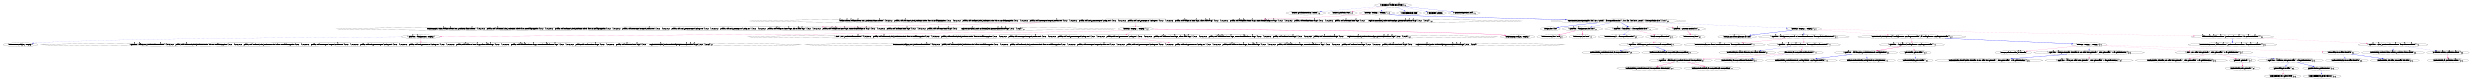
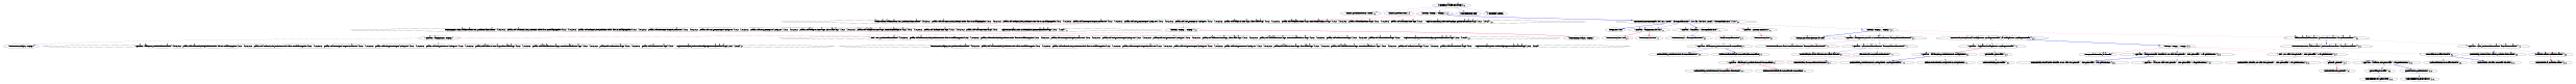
  digraph {
    edge [color=deeppink style=solid]
    n1 [label=<(METHOD,transferFormatters)<SUB>778</SUB>>]
    n2 [label=<(PARAM,JUnitTestRunner runner)<SUB>778</SUB>>]
    n3 [label=<(PARAM,JUnitTest test)<SUB>779</SUB>>]
    n4 [label=<(BLOCK,&lt;empty&gt;,&lt;empty&gt;)<SUB>779</SUB>>]
    n5 [label=<(MODIFIER,PRIVATE)>]
    n6 [label=<(MODIFIER,STATIC)>]
-   n7 [label=<(METHOD_RETURN,void)<SUB>778</SUB>>]
    n8 [label=<(addFormatter,addFormatter(new JUnitResultFormatter() {\012\012    public void startTestSuite(JUnitTest suite) throws BuildException {\012    }\012\012    public void endTestSuite(JUnitTest suite) throws BuildException {\012    }\012\012    public void setOutput(OutputStream out) {\012    }\012\012    public void setSystemOutput(String out) {\012    }\012\012    public void setSystemError(String err) {\012    }\012\012    public void addError(Test arg0, Throwable arg1) {\012    }\012\012    public void addFailure(Test arg0, AssertionFailedError arg1) {\012    }\012\012    public void endTest(Test arg0) {\012    }\012\012    public void startTest(Test arg0) {\012        registerTestCase(JUnitVersionHelper.getTestCaseName(arg0));\012    }\012}))<SUB>780</SUB>>]
    n9 [label=<(CONTROL_STRUCTURE,for (int i = 0; Some(i &lt; fromCmdLine.size()); i++),for (int i = 0; Some(i &lt; fromCmdLine.size()); i++))<SUB>810</SUB>>]
    n10 [label=<(IDENTIFIER,runner,addFormatter(new JUnitResultFormatter() {\012\012    public void startTestSuite(JUnitTest suite) throws BuildException {\012    }\012\012    public void endTestSuite(JUnitTest suite) throws BuildException {\012    }\012\012    public void setOutput(OutputStream out) {\012    }\012\012    public void setSystemOutput(String out) {\012    }\012\012    public void setSystemError(String err) {\012    }\012\012    public void addError(Test arg0, Throwable arg1) {\012    }\012\012    public void addFailure(Test arg0, AssertionFailedError arg1) {\012    }\012\012    public void endTest(Test arg0) {\012    }\012\012    public void startTest(Test arg0) {\012        registerTestCase(JUnitVersionHelper.getTestCaseName(arg0));\012    }\012}))<SUB>780</SUB>>]
    n11 [label=<(BLOCK,&lt;empty&gt;,&lt;empty&gt;)<SUB>780</SUB>>]
    n12 [label=<(LOCAL,int i: int)>]
    n13 [label=<(&lt;operator&gt;.assignment,int i = 0)<SUB>810</SUB>>]
    n14 [label=<(&lt;operator&gt;.lessThan,i &lt; fromCmdLine.size())<SUB>810</SUB>>]
    n15 [label=<(&lt;operator&gt;.postIncrement,i++)<SUB>810</SUB>>]
    n16 [label=<(BLOCK,&lt;empty&gt;,&lt;empty&gt;)<SUB>810</SUB>>]
    n17 [label=<(&lt;operator&gt;.assignment,&lt;empty&gt;)>]
    n18 [label=<(&lt;init&gt;,new JUnitResultFormatter() {\012\012    public void startTestSuite(JUnitTest suite) throws BuildException {\012    }\012\012    public void endTestSuite(JUnitTest suite) throws BuildException {\012    }\012\012    public void setOutput(OutputStream out) {\012    }\012\012    public void setSystemOutput(String out) {\012    }\012\012    public void setSystemError(String err) {\012    }\012\012    public void addError(Test arg0, Throwable arg1) {\012    }\012\012    public void addFailure(Test arg0, AssertionFailedError arg1) {\012    }\012\012    public void endTest(Test arg0) {\012    }\012\012    public void startTest(Test arg0) {\012        registerTestCase(JUnitVersionHelper.getTestCaseName(arg0));\012    }\012})<SUB>780</SUB>>]
    n19 [label=<(IDENTIFIER,$obj26,&lt;empty&gt;)>]
    n20 [label=<(IDENTIFIER,$obj26,&lt;empty&gt;)>]
    n21 [label=<(&lt;operator&gt;.alloc,new JUnitResultFormatter() {\012\012    public void startTestSuite(JUnitTest suite) throws BuildException {\012    }\012\012    public void endTestSuite(JUnitTest suite) throws BuildException {\012    }\012\012    public void setOutput(OutputStream out) {\012    }\012\012    public void setSystemOutput(String out) {\012    }\012\012    public void setSystemError(String err) {\012    }\012\012    public void addError(Test arg0, Throwable arg1) {\012    }\012\012    public void addFailure(Test arg0, AssertionFailedError arg1) {\012    }\012\012    public void endTest(Test arg0) {\012    }\012\012    public void startTest(Test arg0) {\012        registerTestCase(JUnitVersionHelper.getTestCaseName(arg0));\012    }\012})<SUB>780</SUB>>]
    n22 [label=<(IDENTIFIER,$obj26,new JUnitResultFormatter() {\012\012    public void startTestSuite(JUnitTest suite) throws BuildException {\012    }\012\012    public void endTestSuite(JUnitTest suite) throws BuildException {\012    }\012\012    public void setOutput(OutputStream out) {\012    }\012\012    public void setSystemOutput(String out) {\012    }\012\012    public void setSystemError(String err) {\012    }\012\012    public void addError(Test arg0, Throwable arg1) {\012    }\012\012    public void addFailure(Test arg0, AssertionFailedError arg1) {\012    }\012\012    public void endTest(Test arg0) {\012    }\012\012    public void startTest(Test arg0) {\012        registerTestCase(JUnitVersionHelper.getTestCaseName(arg0));\012    }\012})>]
    n23 [label=<(IDENTIFIER,i,int i = 0)<SUB>810</SUB>>]
    n24 [label=<(LITERAL,0,int i = 0)<SUB>810</SUB>>]
    n25 [label=<(IDENTIFIER,i,i &lt; fromCmdLine.size())<SUB>810</SUB>>]
    n26 [label=<(size,fromCmdLine.size())<SUB>810</SUB>>]
    n27 [label=<(IDENTIFIER,i,i++)<SUB>810</SUB>>]
    n28 [label=<(LOCAL,FormatterElement fe: ANY)>]
    n29 [label=<(&lt;operator&gt;.assignment,ANY fe = (FormatterElement) fromCmdLine.elementAt(i))<SUB>811</SUB>>]
    n30 [label=<(CONTROL_STRUCTURE,if (multipleTests &amp;&amp; fe.getUseFile()),if (multipleTests &amp;&amp; fe.getUseFile()))<SUB>812</SUB>>]
    n31 [label=<(addFormatter,addFormatter((JUnitResultFormatter) fe.createFormatter()))<SUB>818</SUB>>]
    n32 [label=<(&lt;operator&gt;.fieldAccess,JUnitTestRunner.fromCmdLine)<SUB>810</SUB>>]
    n33 [label=<(IDENTIFIER,JUnitTestRunner,fromCmdLine.size())<SUB>810</SUB>>]
    n34 [label=<(FIELD_IDENTIFIER,fromCmdLine,fromCmdLine)<SUB>810</SUB>>]
    n35 [label=<(IDENTIFIER,fe,ANY fe = (FormatterElement) fromCmdLine.elementAt(i))<SUB>811</SUB>>]
    n36 [label=<(&lt;operator&gt;.cast,(FormatterElement) fromCmdLine.elementAt(i))<SUB>811</SUB>>]
    n37 [label=<(&lt;operator&gt;.logicalAnd,multipleTests &amp;&amp; fe.getUseFile())<SUB>812</SUB>>]
    n38 [label=<(BLOCK,&lt;empty&gt;,&lt;empty&gt;)<SUB>812</SUB>>]
    n39 [label=<(IDENTIFIER,runner,addFormatter((JUnitResultFormatter) fe.createFormatter()))<SUB>818</SUB>>]
    n40 [label=<(&lt;operator&gt;.cast,(JUnitResultFormatter) fe.createFormatter())<SUB>818</SUB>>]
    n41 [label=<(TYPE_REF,FormatterElement,FormatterElement)<SUB>811</SUB>>]
    n42 [label=<(elementAt,fromCmdLine.elementAt(i))<SUB>811</SUB>>]
    n43 [label=<(&lt;operator&gt;.fieldAccess,JUnitTestRunner.fromCmdLine)<SUB>811</SUB>>]
    n44 [label=<(IDENTIFIER,i,fromCmdLine.elementAt(i))<SUB>811</SUB>>]
    n45 [label=<(IDENTIFIER,JUnitTestRunner,fromCmdLine.elementAt(i))<SUB>811</SUB>>]
    n46 [label=<(FIELD_IDENTIFIER,fromCmdLine,fromCmdLine)<SUB>811</SUB>>]
    n47 [label=<(&lt;operator&gt;.fieldAccess,JUnitTestRunner.multipleTests)<SUB>812</SUB>>]
    n48 [label=<(getUseFile,getUseFile())<SUB>812</SUB>>]
    n49 [label=<(LOCAL,File destFile: java.io.File)>]
    n50 [label=<(&lt;operator&gt;.assignment,File destFile = new File(test.getTodir(), test.getOutfile() + fe.getExtension()))<SUB>813</SUB>>]
    n51 [label=<(&lt;init&gt;,new File(test.getTodir(), test.getOutfile() + fe.getExtension()))<SUB>814</SUB>>]
    n52 [label=<(setOutfile,setOutfile(destFile))<SUB>816</SUB>>]
    n53 [label=<(IDENTIFIER,JUnitTestRunner,multipleTests &amp;&amp; fe.getUseFile())<SUB>812</SUB>>]
    n54 [label=<(FIELD_IDENTIFIER,multipleTests,multipleTests)<SUB>812</SUB>>]
    n55 [label=<(IDENTIFIER,fe,getUseFile())<SUB>812</SUB>>]
    n56 [label=<(IDENTIFIER,destFile,File destFile = new File(test.getTodir(), test.getOutfile() + fe.getExtension()))<SUB>813</SUB>>]
    n57 [label=<(&lt;operator&gt;.alloc,new File(test.getTodir(), test.getOutfile() + fe.getExtension()))<SUB>814</SUB>>]
    n58 [label=<(IDENTIFIER,destFile,new File(test.getTodir(), test.getOutfile() + fe.getExtension()))<SUB>813</SUB>>]
    n59 [label=<(getTodir,getTodir())<SUB>814</SUB>>]
    n60 [label=<(&lt;operator&gt;.addition,test.getOutfile() + fe.getExtension())<SUB>815</SUB>>]
    n61 [label=<(IDENTIFIER,fe,setOutfile(destFile))<SUB>816</SUB>>]
    n62 [label=<(IDENTIFIER,destFile,setOutfile(destFile))<SUB>816</SUB>>]
    n63 [label=<(IDENTIFIER,test,getTodir())<SUB>814</SUB>>]
    n64 [label=<(getOutfile,getOutfile())<SUB>815</SUB>>]
    n65 [label=<(getExtension,getExtension())<SUB>875</SUB>>]
    n66 [label=<(IDENTIFIER,test,getOutfile())<SUB>815</SUB>>]
    n67 [label=<(IDENTIFIER,fe,getExtension())<SUB>815</SUB>>]
    n68 [label=<(TYPE_REF,JUnitResultFormatter,JUnitResultFormatter)<SUB>818</SUB>>]
    n69 [label=<(createFormatter,createFormatter())<SUB>818</SUB>>]
    n70 [label=<(IDENTIFIER,fe,createFormatter())<SUB>818</SUB>>]
    n1 -> n2 [color=blue style=dashed]
    n1 -> n3 [style=dashed]
    n1 -> n4 [color=blue style=dashed]
    n1 -> n5 [color=blue]
    n1 -> n6 [color=blue style=dashed]
-   n1 -> n7 [color=blue]
    n4 -> n8
    n4 -> n9 [color=blue style=bold]
    n8 -> n10
    n8 -> n11
    n9 -> n12 [color=blue style=bold]
    n9 -> n13 [color=blue]
    n9 -> n14 [color=blue style=bold]
    n9 -> n15 [style=dashed]
    n9 -> n16 [color=blue style=dashed]
    n11 -> n17
    n11 -> n18
    n11 -> n19 [style=bold]
    n13 -> n23 [style=bold]
    n13 -> n24 [style=bold]
    n14 -> n25 [color=blue]
    n14 -> n26
    n15 -> n27 [style=bold]
    n16 -> n28 [color=blue style=bold]
    n16 -> n29 [color=blue style=dashed]
    n16 -> n30 [style=dashed]
    n16 -> n31 [style=dashed]
    n17 -> n20 [color=blue style=dashed]
    n17 -> n21
    n18 -> n22
    n26 -> n32 [style=dashed]
    n29 -> n35
    n29 -> n36
    n30 -> n37
    n30 -> n38 [color=blue style=bold]
    n31 -> n39 [color=blue style=bold]
    n31 -> n40 [style=dashed]
    n32 -> n33 [color=blue]
    n32 -> n34 [color=blue style=bold]
    n36 -> n41 [color=blue]
    n36 -> n42
    n37 -> n47 [style=bold]
    n37 -> n48 [style=dashed]
    n38 -> n49
    n38 -> n50 [color=blue style=dashed]
    n38 -> n51 [style=dashed]
    n38 -> n52 [style=dashed]
    n40 -> n68 [color=blue style=dashed]
    n40 -> n69 [color=blue style=dashed]
    n42 -> n43
    n42 -> n44 [color=blue style=dashed]
    n43 -> n45 [style=bold]
    n43 -> n46 [style=bold]
    n47 -> n53 [color=blue style=bold]
    n47 -> n54 [color=blue style=dashed]
    n48 -> n55 [color=blue style=dashed]
    n50 -> n56 [color=blue style=bold]
    n50 -> n57 [style=dashed]
    n51 -> n58
    n51 -> n59
    n51 -> n60 [color=blue style=dashed]
    n52 -> n61 [color=blue style=dashed]
    n52 -> n62 [color=blue style=bold]
    n59 -> n63 [style=bold]
    n60 -> n64 [color=blue]
    n60 -> n65 [color=blue style=bold]
    n64 -> n66
    n65 -> n67 [color=blue]
    n69 -> n70 [style=bold]
  }
